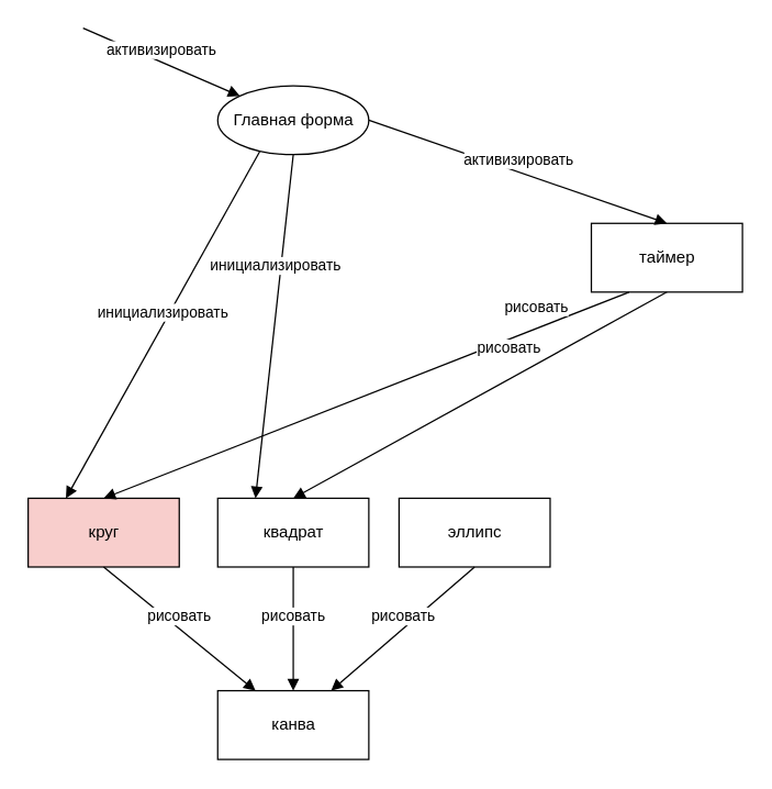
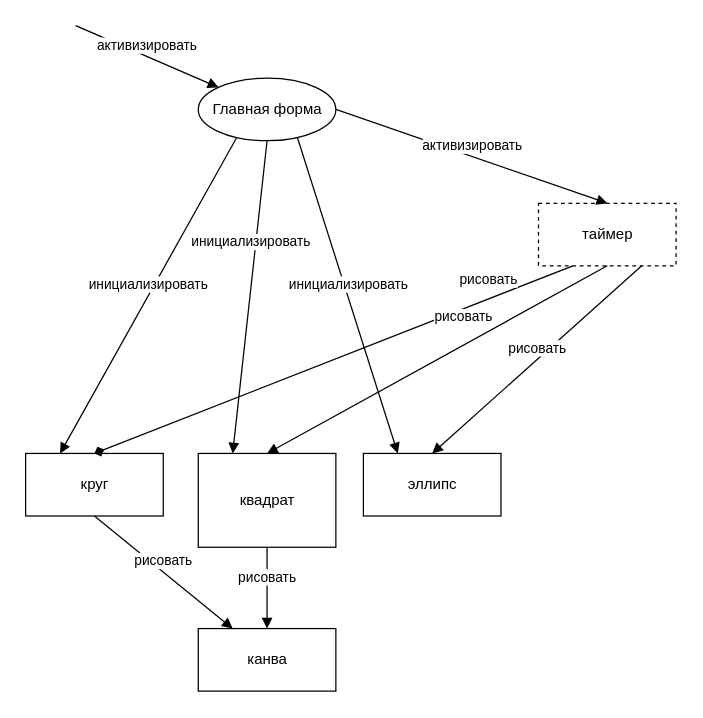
  <mxCell id="0" />
  <mxCell id="1" parent="0" />
  <mxCell id="2" value="Главная форма" style="ellipse;html=1;" vertex="1" parent="1"><mxGeometry x="158" y="62" width="110" height="50" as="geometry" /></mxCell>
- <mxCell id="3" value="таймер" style="html=1;" vertex="1" parent="1"><mxGeometry x="430" y="162" width="110" height="50" as="geometry" /></mxCell>
- <mxCell id="4" value="круг" style="html=1;fillColor=#f8cecc;" vertex="1" parent="1"><mxGeometry x="20" y="362" width="110" height="50" as="geometry" /></mxCell>
- <mxCell id="5" value="квадрат" style="html=1;" vertex="1" parent="1"><mxGeometry x="158" y="362" width="110" height="50" as="geometry" /></mxCell>
+ <mxCell id="3" value="таймер" style="html=1;dashed=1;" vertex="1" parent="1"><mxGeometry x="430" y="162" width="110" height="50" as="geometry" /></mxCell>
+ <mxCell id="4" value="круг" style="html=1;" vertex="1" parent="1"><mxGeometry x="20" y="362" width="110" height="50" as="geometry" /></mxCell>
+ <mxCell id="5" value="квадрат" style="html=1;" vertex="1" parent="1"><mxGeometry x="158" y="362" width="110" height="75" as="geometry" /></mxCell>
  <mxCell id="6" value="эллипс" style="html=1;" vertex="1" parent="1"><mxGeometry x="290" y="362" width="110" height="50" as="geometry" /></mxCell>
  <mxCell id="7" value="канва" style="html=1;" vertex="1" parent="1"><mxGeometry x="158" y="502" width="110" height="50" as="geometry" /></mxCell>
  <mxCell id="8" value="рисовать" style="html=1;verticalAlign=bottom;endArrow=block;entryX=0.25;entryY=0;entryDx=0;entryDy=0;" edge="1" parent="1" target="7"><mxGeometry width="80" relative="1" as="geometry"><mxPoint x="75" y="412" as="sourcePoint" /><mxPoint x="100" y="572" as="targetPoint" /></mxGeometry></mxCell>
  <mxCell id="9" value="рисовать" style="html=1;verticalAlign=bottom;endArrow=block;exitX=0.5;exitY=1;exitDx=0;exitDy=0;" edge="1" parent="1" source="5" target="7"><mxGeometry width="80" relative="1" as="geometry"><mxPoint x="210" y="422" as="sourcePoint" /><mxPoint x="90" y="602" as="targetPoint" /></mxGeometry></mxCell>
- <mxCell id="10" value="рисовать" style="html=1;verticalAlign=bottom;endArrow=block;exitX=0.5;exitY=1;exitDx=0;exitDy=0;entryX=0.75;entryY=0;entryDx=0;entryDy=0;" edge="1" parent="1" source="6" target="7"><mxGeometry width="80" relative="1" as="geometry"><mxPoint x="280" y="452" as="sourcePoint" /><mxPoint x="80" y="632" as="targetPoint" /></mxGeometry></mxCell>
- <mxCell id="12" value="рисовать" style="html=1;verticalAlign=bottom;endArrow=block;entryX=0.5;entryY=0;entryDx=0;entryDy=0;exitX=0.25;exitY=1;exitDx=0;exitDy=0;" edge="1" parent="1" source="3" target="4"><mxGeometry x="-0.659" y="-6" width="80" relative="1" as="geometry"><mxPoint x="-20" y="692" as="sourcePoint" /><mxPoint x="60" y="692" as="targetPoint" /><mxPoint as="offset" /></mxGeometry></mxCell>
+ <mxCell id="11" value="рисовать" style="html=1;verticalAlign=bottom;endArrow=block;exitX=0.75;exitY=1;exitDx=0;exitDy=0;entryX=0.5;entryY=0;entryDx=0;entryDy=0;" edge="1" parent="1" source="3" target="6"><mxGeometry width="80" relative="1" as="geometry"><mxPoint x="-10" y="662" as="sourcePoint" /><mxPoint x="70" y="662" as="targetPoint" /></mxGeometry></mxCell>
+ <mxCell id="12" value="рисовать" style="html=1;verticalAlign=bottom;endArrow=diamond;entryX=0.5;entryY=0;entryDx=0;entryDy=0;exitX=0.25;exitY=1;exitDx=0;exitDy=0;" edge="1" parent="1" source="3" target="4"><mxGeometry x="-0.659" y="-6" width="80" relative="1" as="geometry"><mxPoint x="-20" y="692" as="sourcePoint" /><mxPoint x="60" y="692" as="targetPoint" /><mxPoint as="offset" /></mxGeometry></mxCell>
  <mxCell id="13" value="рисовать" style="html=1;verticalAlign=bottom;endArrow=block;exitX=0.5;exitY=1;exitDx=0;exitDy=0;entryX=0.5;entryY=0;entryDx=0;entryDy=0;" edge="1" parent="1" source="3" target="5"><mxGeometry x="-0.196" y="-12" width="80" relative="1" as="geometry"><mxPoint x="20" y="572" as="sourcePoint" /><mxPoint x="100" y="572" as="targetPoint" /><mxPoint as="offset" /></mxGeometry></mxCell>
  <mxCell id="14" value="инициализировать" style="html=1;verticalAlign=bottom;endArrow=block;entryX=0.25;entryY=0;entryDx=0;entryDy=0;exitX=0.5;exitY=1;exitDx=0;exitDy=0;" edge="1" parent="1" source="2" target="5"><mxGeometry x="-0.277" y="-3" width="80" relative="1" as="geometry"><mxPoint x="20" y="572" as="sourcePoint" /><mxPoint x="100" y="572" as="targetPoint" /><mxPoint as="offset" /></mxGeometry></mxCell>
+ <mxCell id="15" value="инициализировать" style="html=1;verticalAlign=bottom;endArrow=block;exitX=0.75;exitY=1;exitDx=0;exitDy=0;entryX=0.25;entryY=0;entryDx=0;entryDy=0;" edge="1" parent="1" source="2" target="6"><mxGeometry width="80" relative="1" as="geometry"><mxPoint x="10" y="602" as="sourcePoint" /><mxPoint x="90" y="602" as="targetPoint" /></mxGeometry></mxCell>
  <mxCell id="16" value="инициализировать" style="html=1;verticalAlign=bottom;endArrow=block;exitX=0.25;exitY=1;exitDx=0;exitDy=0;entryX=0.25;entryY=0;entryDx=0;entryDy=0;" edge="1" parent="1" source="2" target="4"><mxGeometry width="80" relative="1" as="geometry"><mxPoint x="0" y="632" as="sourcePoint" /><mxPoint x="80" y="632" as="targetPoint" /></mxGeometry></mxCell>
  <mxCell id="17" value="активизировать" style="html=1;verticalAlign=bottom;endArrow=block;entryX=0.5;entryY=0;entryDx=0;entryDy=0;exitX=1;exitY=0.5;exitDx=0;exitDy=0;" edge="1" parent="1" source="2" target="3"><mxGeometry width="80" relative="1" as="geometry"><mxPoint x="0" y="632" as="sourcePoint" /><mxPoint x="80" y="632" as="targetPoint" /></mxGeometry></mxCell>
  <mxCell id="18" value="активизировать" style="html=1;verticalAlign=bottom;endArrow=block;entryX=0;entryY=0;entryDx=0;entryDy=0;" edge="1" parent="1" target="2"><mxGeometry width="80" relative="1" as="geometry"><mxPoint x="60" y="20" as="sourcePoint" /><mxPoint x="100" y="572" as="targetPoint" /></mxGeometry></mxCell>
